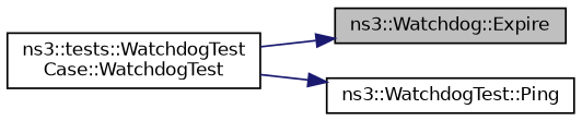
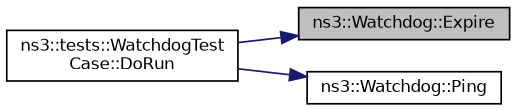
  digraph {
    rankdir=RL
    node [color=black fillcolor=white fontname=Helvetica fontsize=10 shape=record style=filled]
    edge [color=midnightblue dir=back fontname=Helvetica fontsize=10 labelfontname=Helvetica labelfontsize=10 style=solid]
    n1 [fillcolor=grey75 fontcolor=black height=0.2 label="ns3::Watchdog::Expire" width=0.4]
-   n2 [height=0.2 label="ns3::tests::WatchdogTest\lCase::WatchdogTest" width=0.4]
-   n3 [height=0.2 label="ns3::WatchdogTest::Ping" width=0.4]
+   n2 [height=0.2 label="ns3::tests::WatchdogTest\lCase::DoRun" width=0.4]
+   n3 [height=0.2 label="ns3::Watchdog::Ping" width=0.4]
    n1 -> n2
    n3 -> n2
  }
